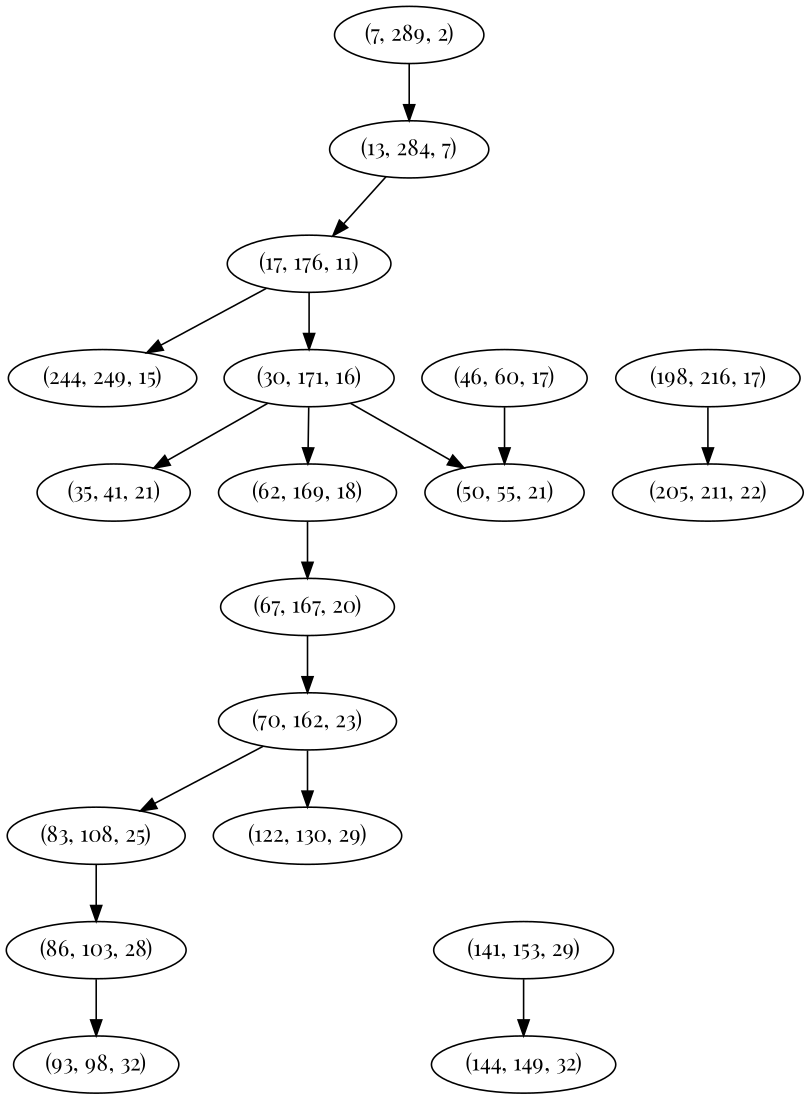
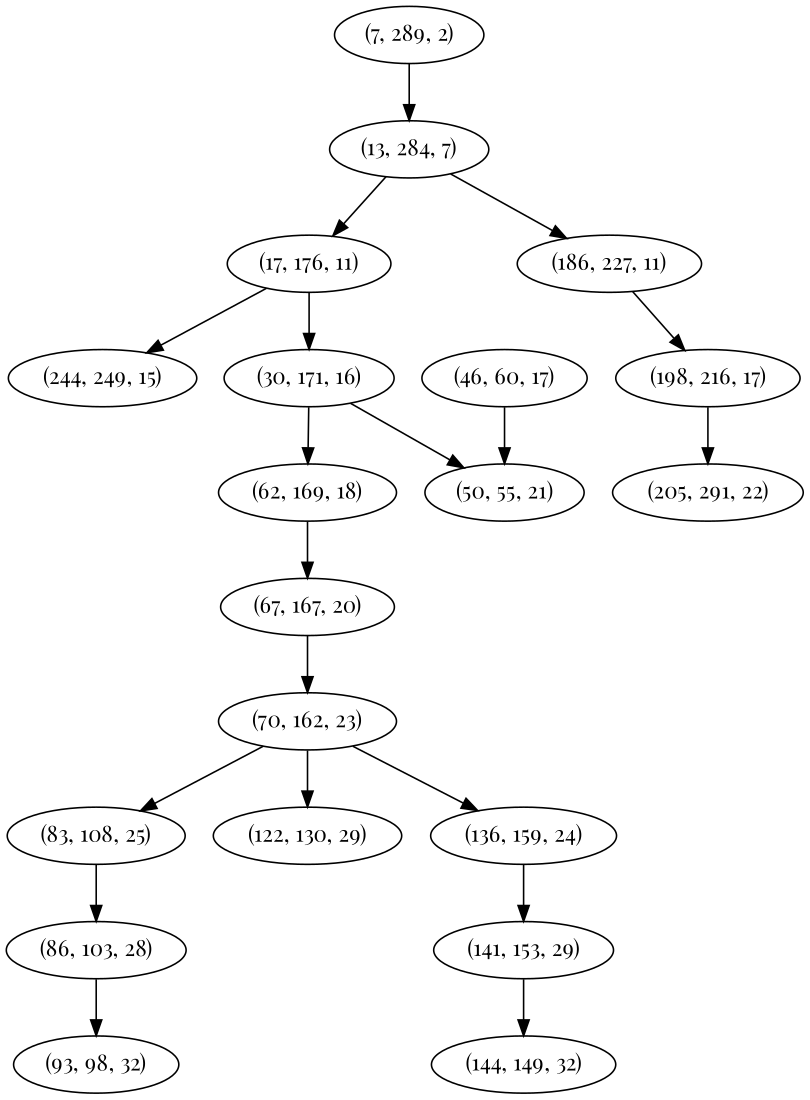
  digraph {
    fontname="Playfair Display"
    node [fontname="Playfair Display"]
    edge [fontname="Playfair Display"]
    "(7, 289, 2)"
    "(13, 284, 7)"
    "(17, 176, 11)"
+   "(186, 227, 11)"
    "(244, 249, 15)"
    "(30, 171, 16)"
    "(198, 216, 17)"
-   "(35, 41, 21)"
    "(62, 169, 18)"
    "(50, 55, 21)"
    "(46, 60, 17)"
    "(67, 167, 20)"
    "(70, 162, 23)"
    "(83, 108, 25)"
    "(122, 130, 29)"
+   "(136, 159, 24)"
    "(86, 103, 28)"
    "(141, 153, 29)"
    "(93, 98, 32)"
    "(144, 149, 32)"
-   "(205, 211, 22)"
+   "(205, 211, 22)" [label="(205, 291, 22)"]
    "(7, 289, 2)" -> "(13, 284, 7)"
    "(13, 284, 7)" -> "(17, 176, 11)"
+   "(13, 284, 7)" -> "(186, 227, 11)"
    "(17, 176, 11)" -> "(244, 249, 15)"
    "(17, 176, 11)" -> "(30, 171, 16)"
-   "(30, 171, 16)" -> "(35, 41, 21)"
+   "(186, 227, 11)" -> "(198, 216, 17)"
    "(30, 171, 16)" -> "(62, 169, 18)"
    "(30, 171, 16)" -> "(50, 55, 21)"
    "(198, 216, 17)" -> "(205, 211, 22)"
    "(62, 169, 18)" -> "(67, 167, 20)"
    "(46, 60, 17)" -> "(50, 55, 21)"
    "(67, 167, 20)" -> "(70, 162, 23)"
    "(70, 162, 23)" -> "(83, 108, 25)"
    "(70, 162, 23)" -> "(122, 130, 29)"
+   "(70, 162, 23)" -> "(136, 159, 24)"
    "(83, 108, 25)" -> "(86, 103, 28)"
+   "(136, 159, 24)" -> "(141, 153, 29)"
    "(86, 103, 28)" -> "(93, 98, 32)"
    "(141, 153, 29)" -> "(144, 149, 32)"
  }
